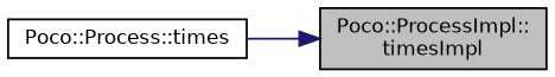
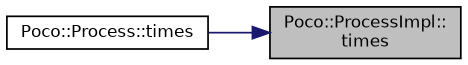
  digraph {
    rankdir=RL
    node [color=black fontname=Helvetica fontsize=10 shape=box style=filled]
-   n1 [fillcolor=grey75 fontcolor=black height=0.2 label="Poco::ProcessImpl::\ltimesImpl" width=0.4]
+   n1 [fillcolor=grey75 fontcolor=black height=0.2 label="Poco::ProcessImpl::\ltimes" width=0.4]
    n2 [fillcolor=white height=0.2 label="Poco::Process::times" width=0.4]
    n1 -> n2 [color=midnightblue dir=back fontname=Helvetica fontsize=10 labelfontname=Helvetica labelfontsize=10 style=solid]
  }
